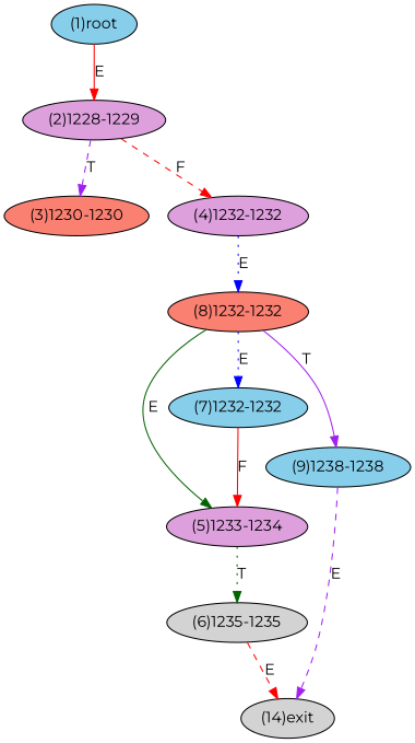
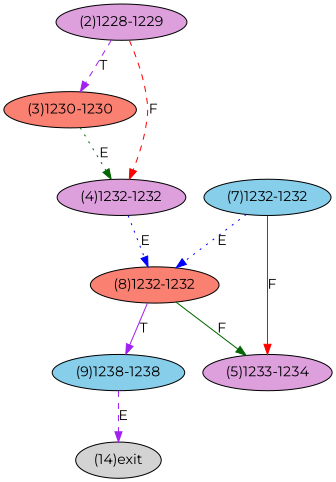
  digraph {
    fontname=Montserrat
    node [fillcolor=skyblue fontname=Montserrat style=filled]
    edge [color=red fontname=Montserrat style=solid]
-   n1 [label="(1)root"]
    n2 [fillcolor=plum label="(2)1228-1229"]
    n3 [fillcolor=salmon label="(3)1230-1230"]
    n4 [fillcolor=plum label="(4)1232-1232"]
    n5 [fillcolor=salmon label="(8)1232-1232"]
    n6 [fillcolor=plum label="(5)1233-1234"]
    n7 [label="(9)1238-1238"]
-   n8 [fillcolor=lightgrey label="(6)1235-1235"]
    n9 [fillcolor=lightgrey label="(14)exit"]
    n10 [label="(7)1232-1232"]
-   n1 -> n2 [label=E]
    n2 -> n3 [color=purple label=T style=dashed]
    n2 -> n4 [label=F style=dashed]
+   n3 -> n4 [color=darkgreen label=E style=dotted]
    n4 -> n5 [color=blue label=E style=dotted]
-   n5 -> n6 [color=darkgreen label=E]
+   n5 -> n6 [color=darkgreen label=F]
    n5 -> n7 [color=purple label=T]
-   n6 -> n8 [color=darkgreen label=T style=dotted]
    n7 -> n9 [color=purple label=E style=dashed]
-   n8 -> n9 [label=E style=dashed]
-   n5 -> n10 [color=blue label=E style=dotted]
+   n10 -> n5 [color=blue label=E style=dotted]
    n10 -> n6 [label=F]
  }
